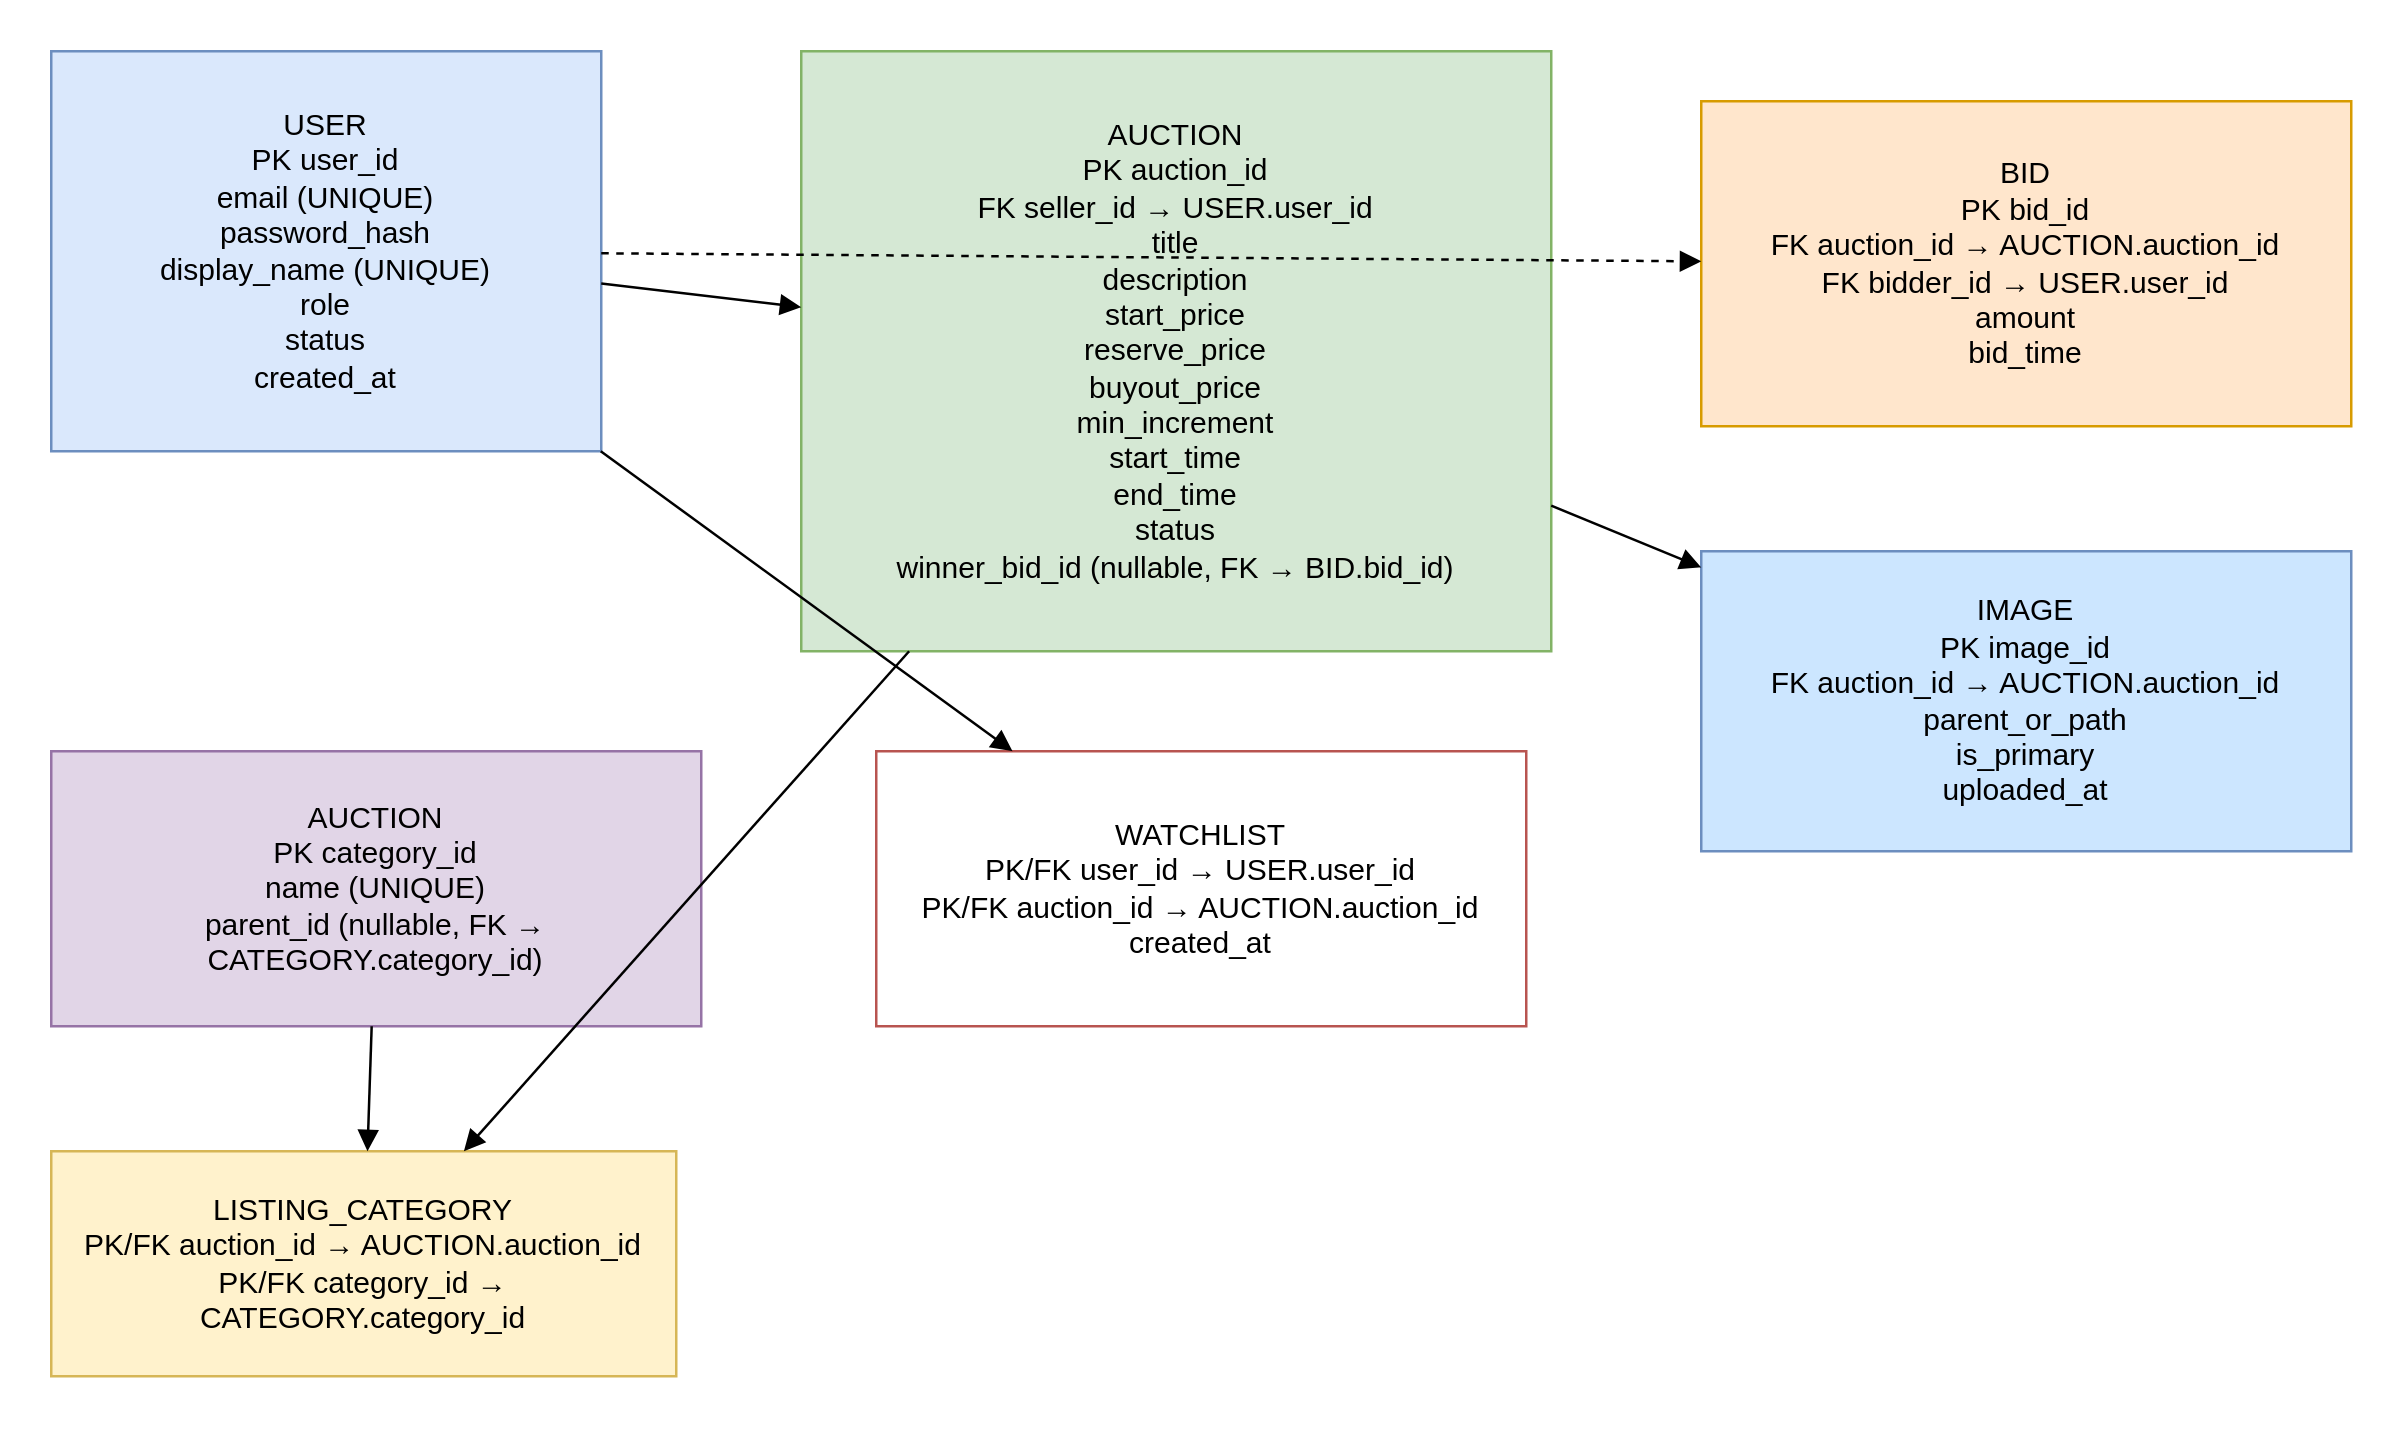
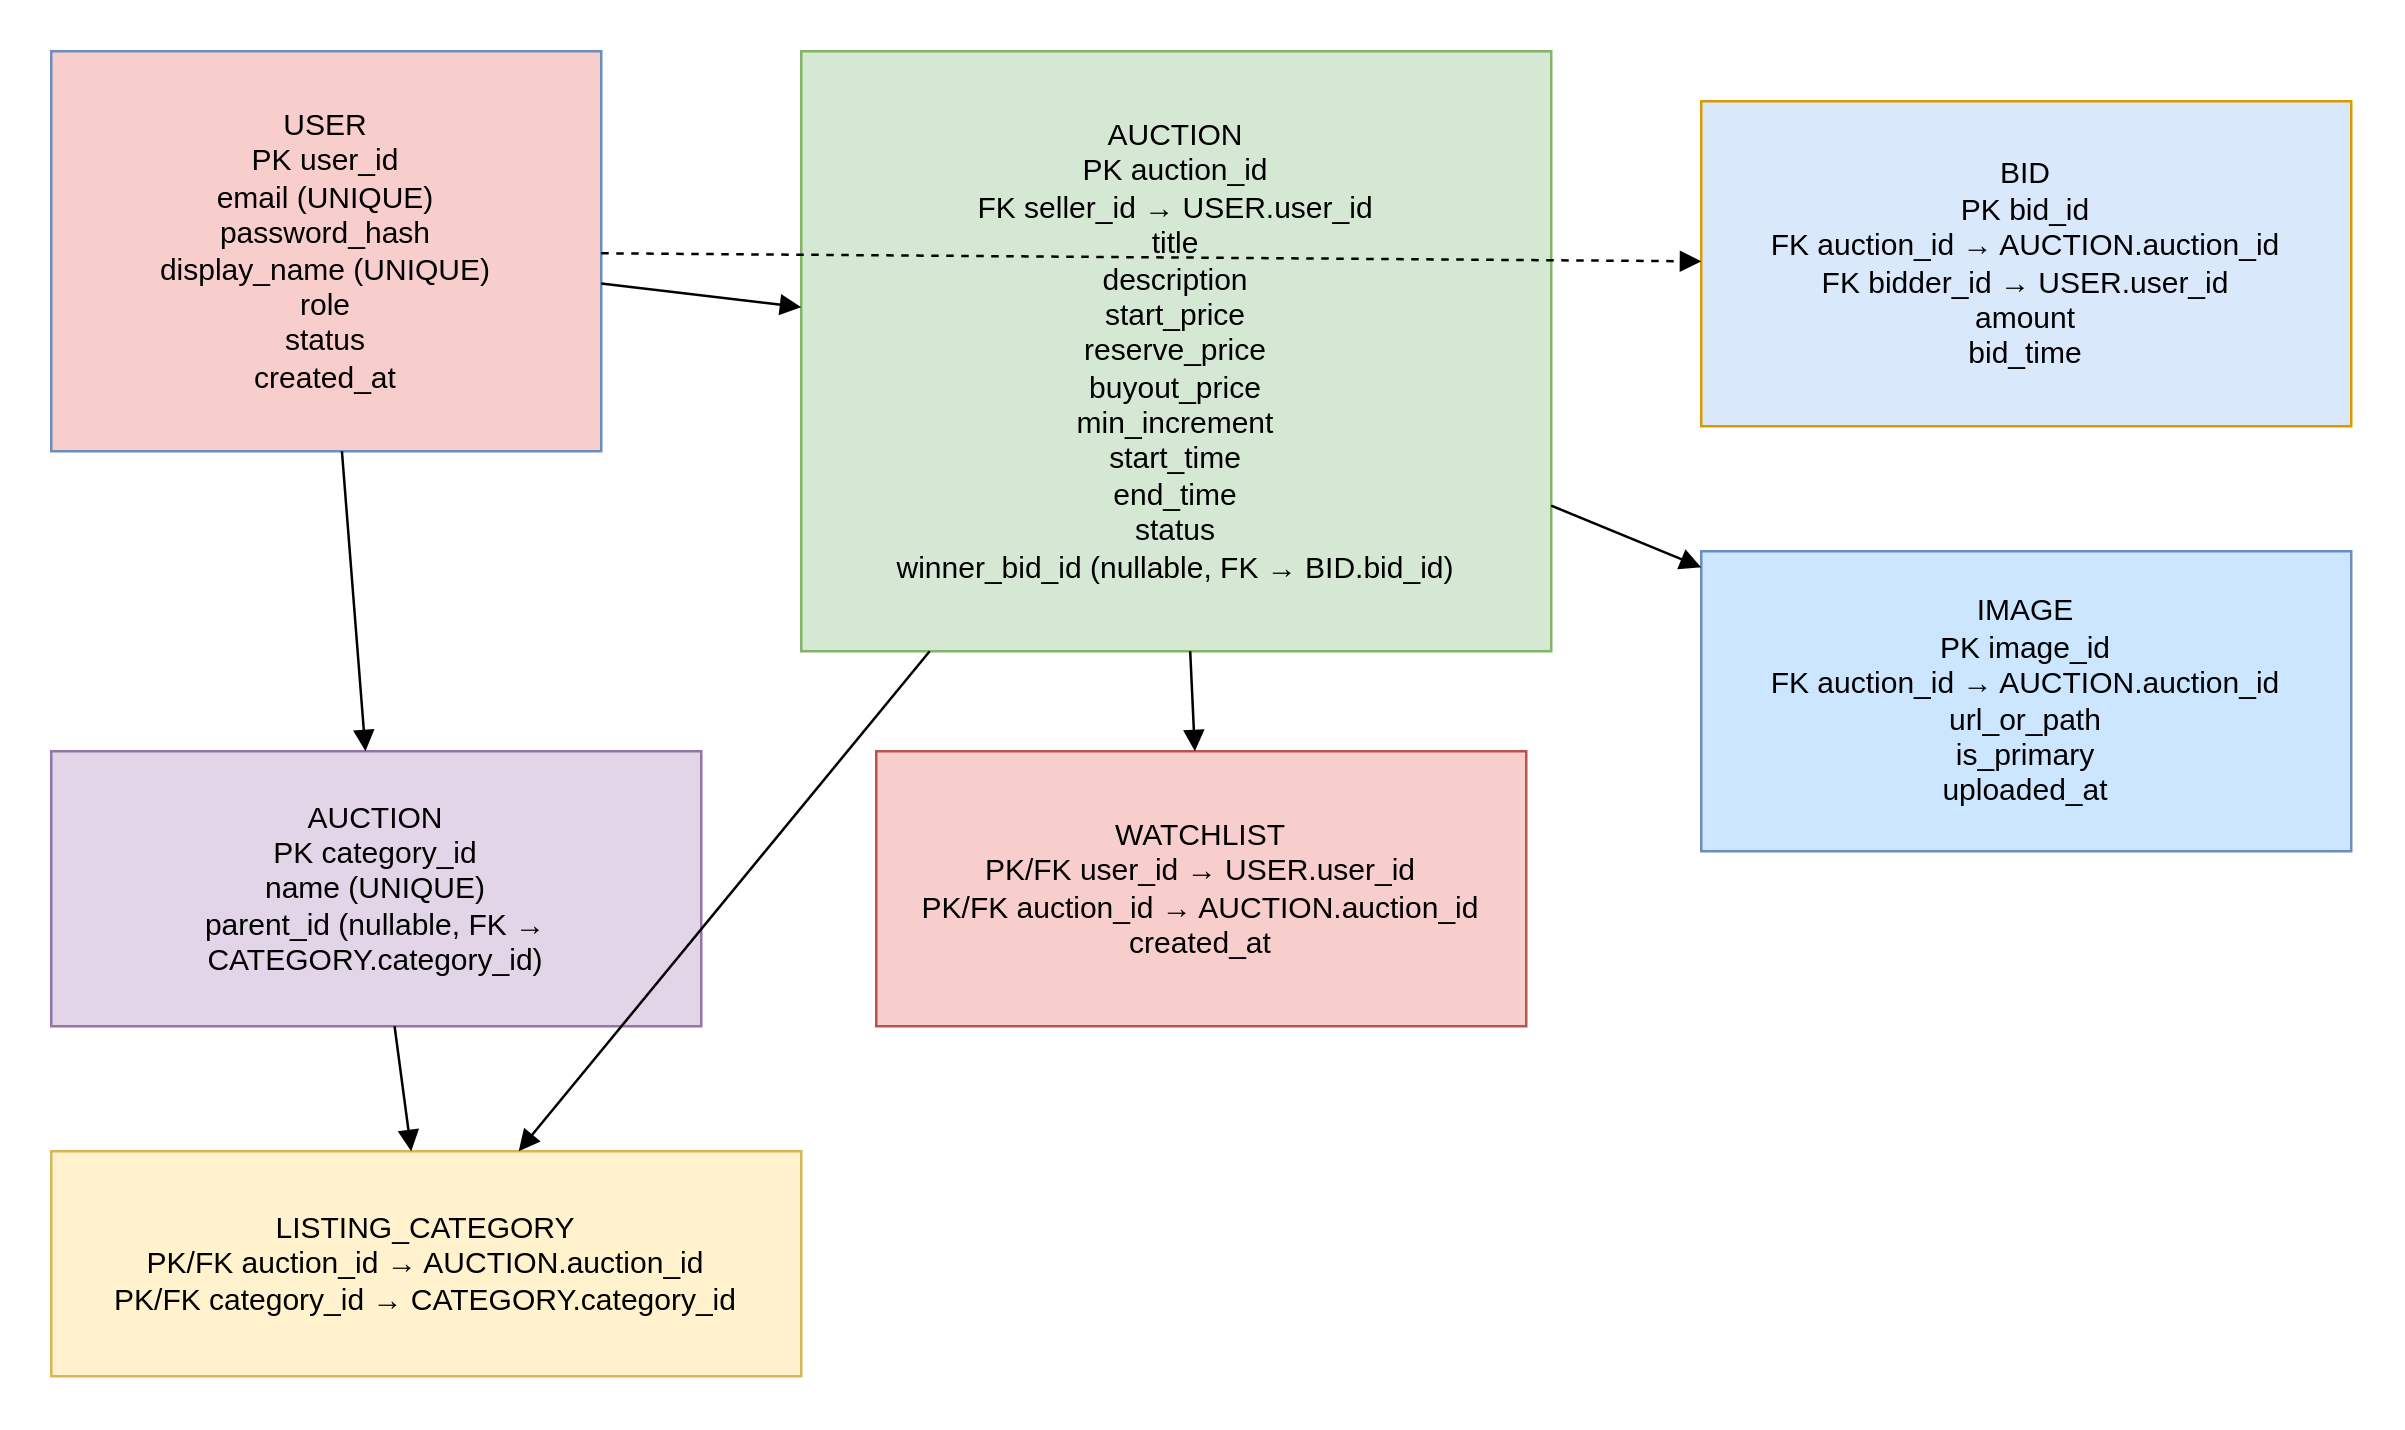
  <mxCell id="0" />
  <mxCell id="1" parent="0" />
- <mxCell id="2" value="USER&#10;PK user_id&#10;email (UNIQUE)&#10;password_hash&#10;display_name (UNIQUE)&#10;role&#10;status&#10;created_at" style="rounded=0;whiteSpace=wrap;html=1;strokeWidth=1;fillColor=#dae8fc;strokeColor=#6c8ebf;" vertex="1" parent="1"><mxGeometry x="20" y="20" width="220" height="160" as="geometry" /></mxCell>
+ <mxCell id="2" value="USER&#10;PK user_id&#10;email (UNIQUE)&#10;password_hash&#10;display_name (UNIQUE)&#10;role&#10;status&#10;created_at" style="rounded=0;whiteSpace=wrap;html=1;strokeWidth=1;fillColor=#f8cecc;strokeColor=#6c8ebf;" vertex="1" parent="1"><mxGeometry x="20" y="20" width="220" height="160" as="geometry" /></mxCell>
  <mxCell id="3" value="AUCTION&#10;PK auction_id&#10;FK seller_id → USER.user_id&#10;title&#10;description&#10;start_price&#10;reserve_price&#10;buyout_price&#10;min_increment&#10;start_time&#10;end_time&#10;status&#10;winner_bid_id (nullable, FK → BID.bid_id)" style="rounded=0;whiteSpace=wrap;html=1;strokeWidth=1;fillColor=#d5e8d4;strokeColor=#82b366;" vertex="1" parent="1"><mxGeometry x="320" y="20" width="300" height="240" as="geometry" /></mxCell>
- <mxCell id="4" value="BID&#10;PK bid_id&#10;FK auction_id → AUCTION.auction_id&#10;FK bidder_id → USER.user_id&#10;amount&#10;bid_time" style="rounded=0;whiteSpace=wrap;html=1;strokeWidth=1;fillColor=#ffe6cc;strokeColor=#d79b00;" vertex="1" parent="1"><mxGeometry x="680" y="40" width="260" height="130" as="geometry" /></mxCell>
- <mxCell id="5" value="WATCHLIST&#10;PK/FK user_id → USER.user_id&#10;PK/FK auction_id → AUCTION.auction_id&#10;created_at" style="rounded=0;whiteSpace=wrap;html=1;strokeWidth=1;fillColor=#ffffff;strokeColor=#b85450;" vertex="1" parent="1"><mxGeometry x="350" y="300" width="260" height="110" as="geometry" /></mxCell>
+ <mxCell id="4" value="BID&#10;PK bid_id&#10;FK auction_id → AUCTION.auction_id&#10;FK bidder_id → USER.user_id&#10;amount&#10;bid_time" style="rounded=0;whiteSpace=wrap;html=1;strokeWidth=1;fillColor=#dae8fc;strokeColor=#d79b00;" vertex="1" parent="1"><mxGeometry x="680" y="40" width="260" height="130" as="geometry" /></mxCell>
+ <mxCell id="5" value="WATCHLIST&#10;PK/FK user_id → USER.user_id&#10;PK/FK auction_id → AUCTION.auction_id&#10;created_at" style="rounded=0;whiteSpace=wrap;html=1;strokeWidth=1;fillColor=#f8cecc;strokeColor=#b85450;" vertex="1" parent="1"><mxGeometry x="350" y="300" width="260" height="110" as="geometry" /></mxCell>
  <mxCell id="6" value="AUCTION&#10;PK category_id&#10;name (UNIQUE)&#10;parent_id (nullable, FK → CATEGORY.category_id)" style="rounded=0;whiteSpace=wrap;html=1;strokeWidth=1;fillColor=#e1d5e7;strokeColor=#9673a6;" vertex="1" parent="1"><mxGeometry x="20" y="300" width="260" height="110" as="geometry" /></mxCell>
- <mxCell id="7" value="LISTING_CATEGORY&#10;PK/FK auction_id → AUCTION.auction_id&#10;PK/FK category_id → CATEGORY.category_id" style="rounded=0;whiteSpace=wrap;html=1;strokeWidth=1;fillColor=#fff2cc;strokeColor=#d6b656;" vertex="1" parent="1"><mxGeometry x="20" y="460" width="250" height="90" as="geometry" /></mxCell>
- <mxCell id="8" value="IMAGE&#10;PK image_id&#10;FK auction_id → AUCTION.auction_id&#10;parent_or_path&#10;is_primary&#10;uploaded_at" style="rounded=0;whiteSpace=wrap;html=1;strokeWidth=1;fillColor=#cce6ff;strokeColor=#6c8ebf;" vertex="1" parent="1"><mxGeometry x="680" y="220" width="260" height="120" as="geometry" /></mxCell>
+ <mxCell id="7" value="LISTING_CATEGORY&#10;PK/FK auction_id → AUCTION.auction_id&#10;PK/FK category_id → CATEGORY.category_id" style="rounded=0;whiteSpace=wrap;html=1;strokeWidth=1;fillColor=#fff2cc;strokeColor=#d6b656;" vertex="1" parent="1"><mxGeometry x="20" y="460" width="300" height="90" as="geometry" /></mxCell>
+ <mxCell id="8" value="IMAGE&#10;PK image_id&#10;FK auction_id → AUCTION.auction_id&#10;url_or_path&#10;is_primary&#10;uploaded_at" style="rounded=0;whiteSpace=wrap;html=1;strokeWidth=1;fillColor=#cce6ff;strokeColor=#6c8ebf;" vertex="1" parent="1"><mxGeometry x="680" y="220" width="260" height="120" as="geometry" /></mxCell>
  <mxCell id="9" style="endArrow=block;endFill=1;strokeWidth=1;" edge="1" parent="1" source="2" target="3"><mxGeometry relative="1" as="geometry" /></mxCell>
  <mxCell id="10" style="endArrow=block;endFill=1;dashed=1;strokeWidth=1;" edge="1" parent="1" source="2" target="4"><mxGeometry relative="1" as="geometry" /></mxCell>
- <mxCell id="11" style="endArrow=block;endFill=1;strokeWidth=1;" edge="1" parent="1" source="2" target="5"><mxGeometry relative="1" as="geometry" /></mxCell>
+ <mxCell id="11" style="endArrow=block;endFill=1;strokeWidth=1;" edge="1" parent="1" source="2" target="6"><mxGeometry relative="1" as="geometry" /></mxCell>
+ <mxCell id="12" style="endArrow=block;endFill=1;strokeWidth=1;" edge="1" parent="1" source="3" target="5"><mxGeometry relative="1" as="geometry" /></mxCell>
  <mxCell id="13" style="endArrow=block;endFill=1;strokeWidth=1;" edge="1" parent="1" source="3" target="8"><mxGeometry relative="1" as="geometry" /></mxCell>
  <mxCell id="14" style="endArrow=block;endFill=1;strokeWidth=1;" edge="1" parent="1" source="6" target="7"><mxGeometry relative="1" as="geometry" /></mxCell>
  <mxCell id="15" style="endArrow=block;endFill=1;strokeWidth=1;" edge="1" parent="1" source="3" target="7"><mxGeometry relative="1" as="geometry" /></mxCell>
